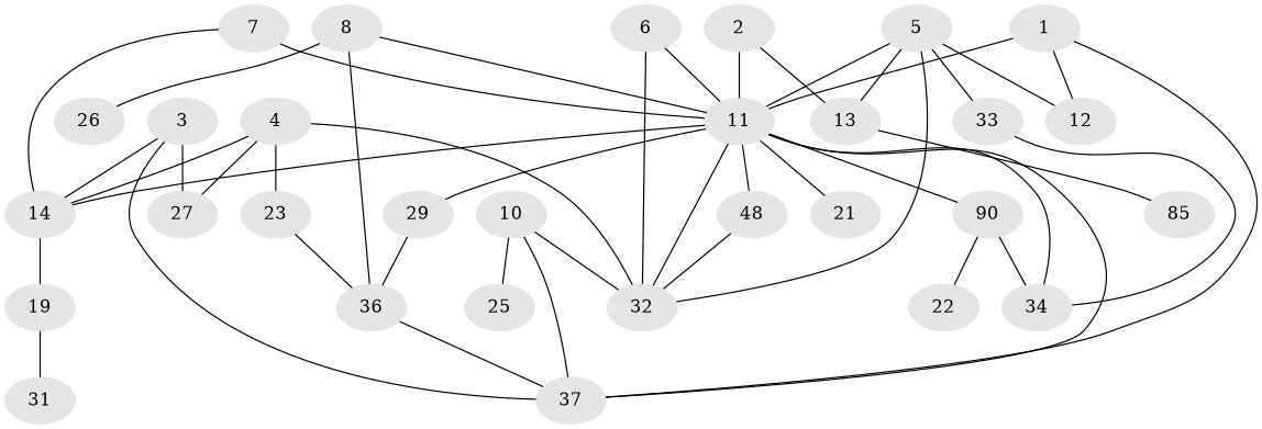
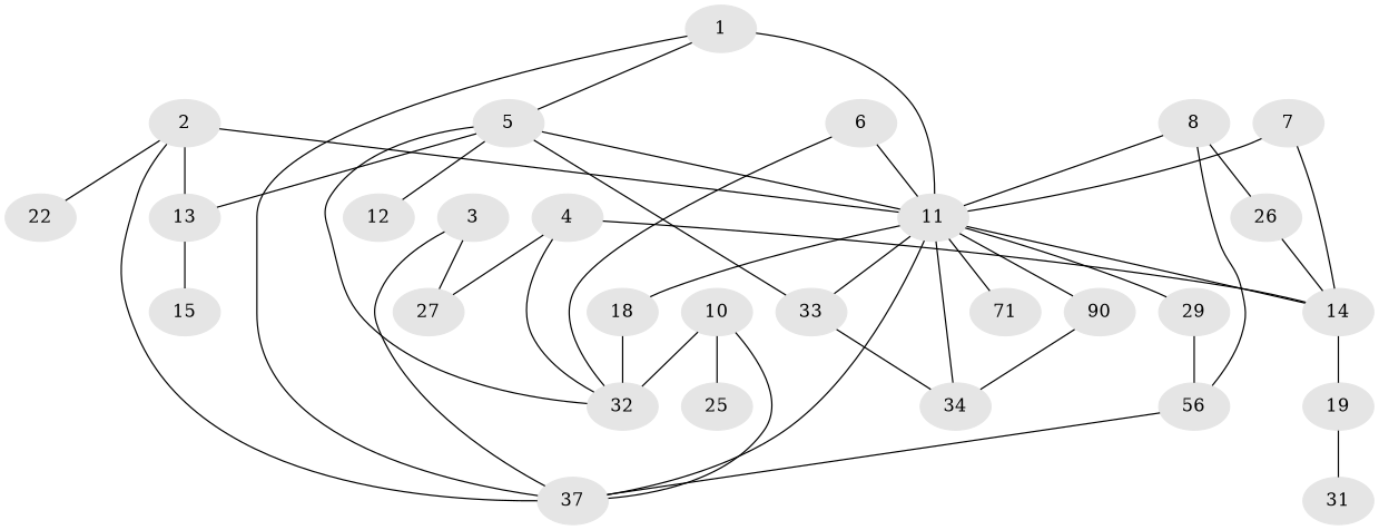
  graph {
    node [color=gray90 style=filled]
    edge [weight=1.0]
    1
    5
    11
    37
    13
    32
    12
    33
    14
    29
-   18 [label=48]
+   18
    n12 [label=90]
-   21
+   21 [label=71]
    34
    2
    22
-   15 [label=85]
+   15
    3
    27
    19
    4
-   23
-   36
+   36 [label=56]
    6
    7
    8
    26
    10
    25
    31
-   1 -- 12
+   1 -- 5
    1 -- 11 [weight=2.0]
    1 -- 37
    5 -- 11
    5 -- 13
    5 -- 32
    5 -- 12
    5 -- 33
    11 -- 37
-   11 -- 32
+   11 -- 33
    11 -- 14 [weight=2.0]
    11 -- 29
    11 -- 18
    11 -- n12
    11 -- 21
    11 -- 34 [weight=2.0]
    13 -- 15 [weight=3.0]
    33 -- 34
    14 -- 19
    29 -- 36
    18 -- 32
    n12 -- 34
    2 -- 11 [weight=3.0]
+   2 -- 37
    2 -- 13
-   n12 -- 22 [weight=2.0]
+   2 -- 22 [weight=2.0]
    3 -- 37
-   3 -- 14
+   26 -- 14
    3 -- 27
    19 -- 31
    4 -- 32
    4 -- 14
    4 -- 27
-   4 -- 23
-   23 -- 36
    36 -- 37
    6 -- 11 [weight=2.0]
    6 -- 32
    7 -- 11 [weight=3.0]
    7 -- 14
    8 -- 11 [weight=2.0]
    8 -- 36
    8 -- 26 [weight=4.0]
    10 -- 37
    10 -- 32 [weight=5.0]
    10 -- 25 [weight=5.0]
  }
